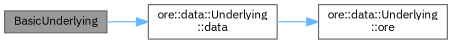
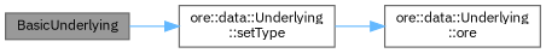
  digraph {
    fontname="IBM Plex Sans"
    rankdir=LR
    node [color=grey40 fillcolor=white fontname="IBM Plex Sans" fontsize=10 shape=box style=filled]
    edge [color=steelblue1 fontname="IBM Plex Sans" fontsize=10 labelfontname=Helvetica labelfontsize=10 style=solid]
    n1 [color=gray40 fillcolor=grey60 fontcolor=black height=0.2 label=BasicUnderlying width=0.4]
-   n2 [height=0.2 label="ore::data::Underlying\l::data" width=0.4]
+   n2 [height=0.2 label="ore::data::Underlying\l::setType" width=0.4]
    n3 [height=0.2 label="ore::data::Underlying\l::ore" width=0.4]
    n1 -> n2
    n2 -> n3
  }
